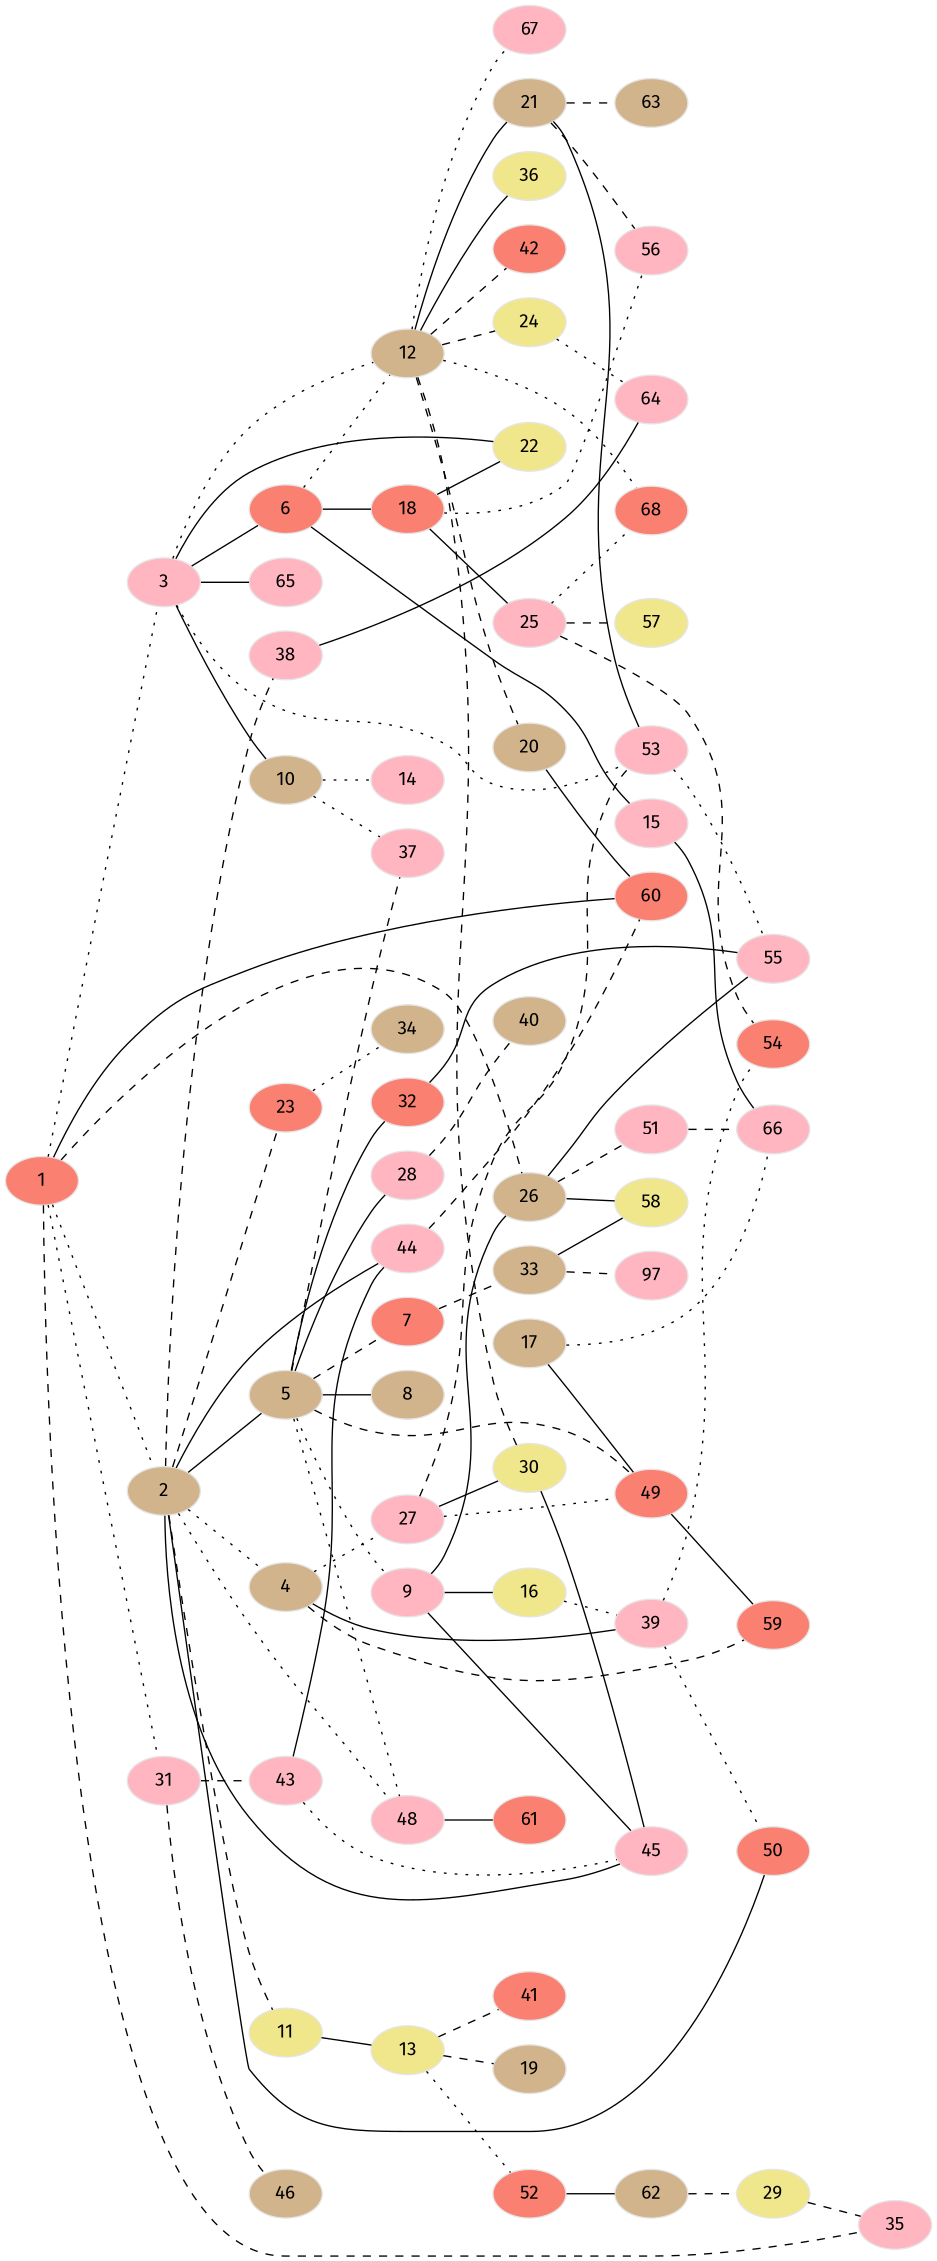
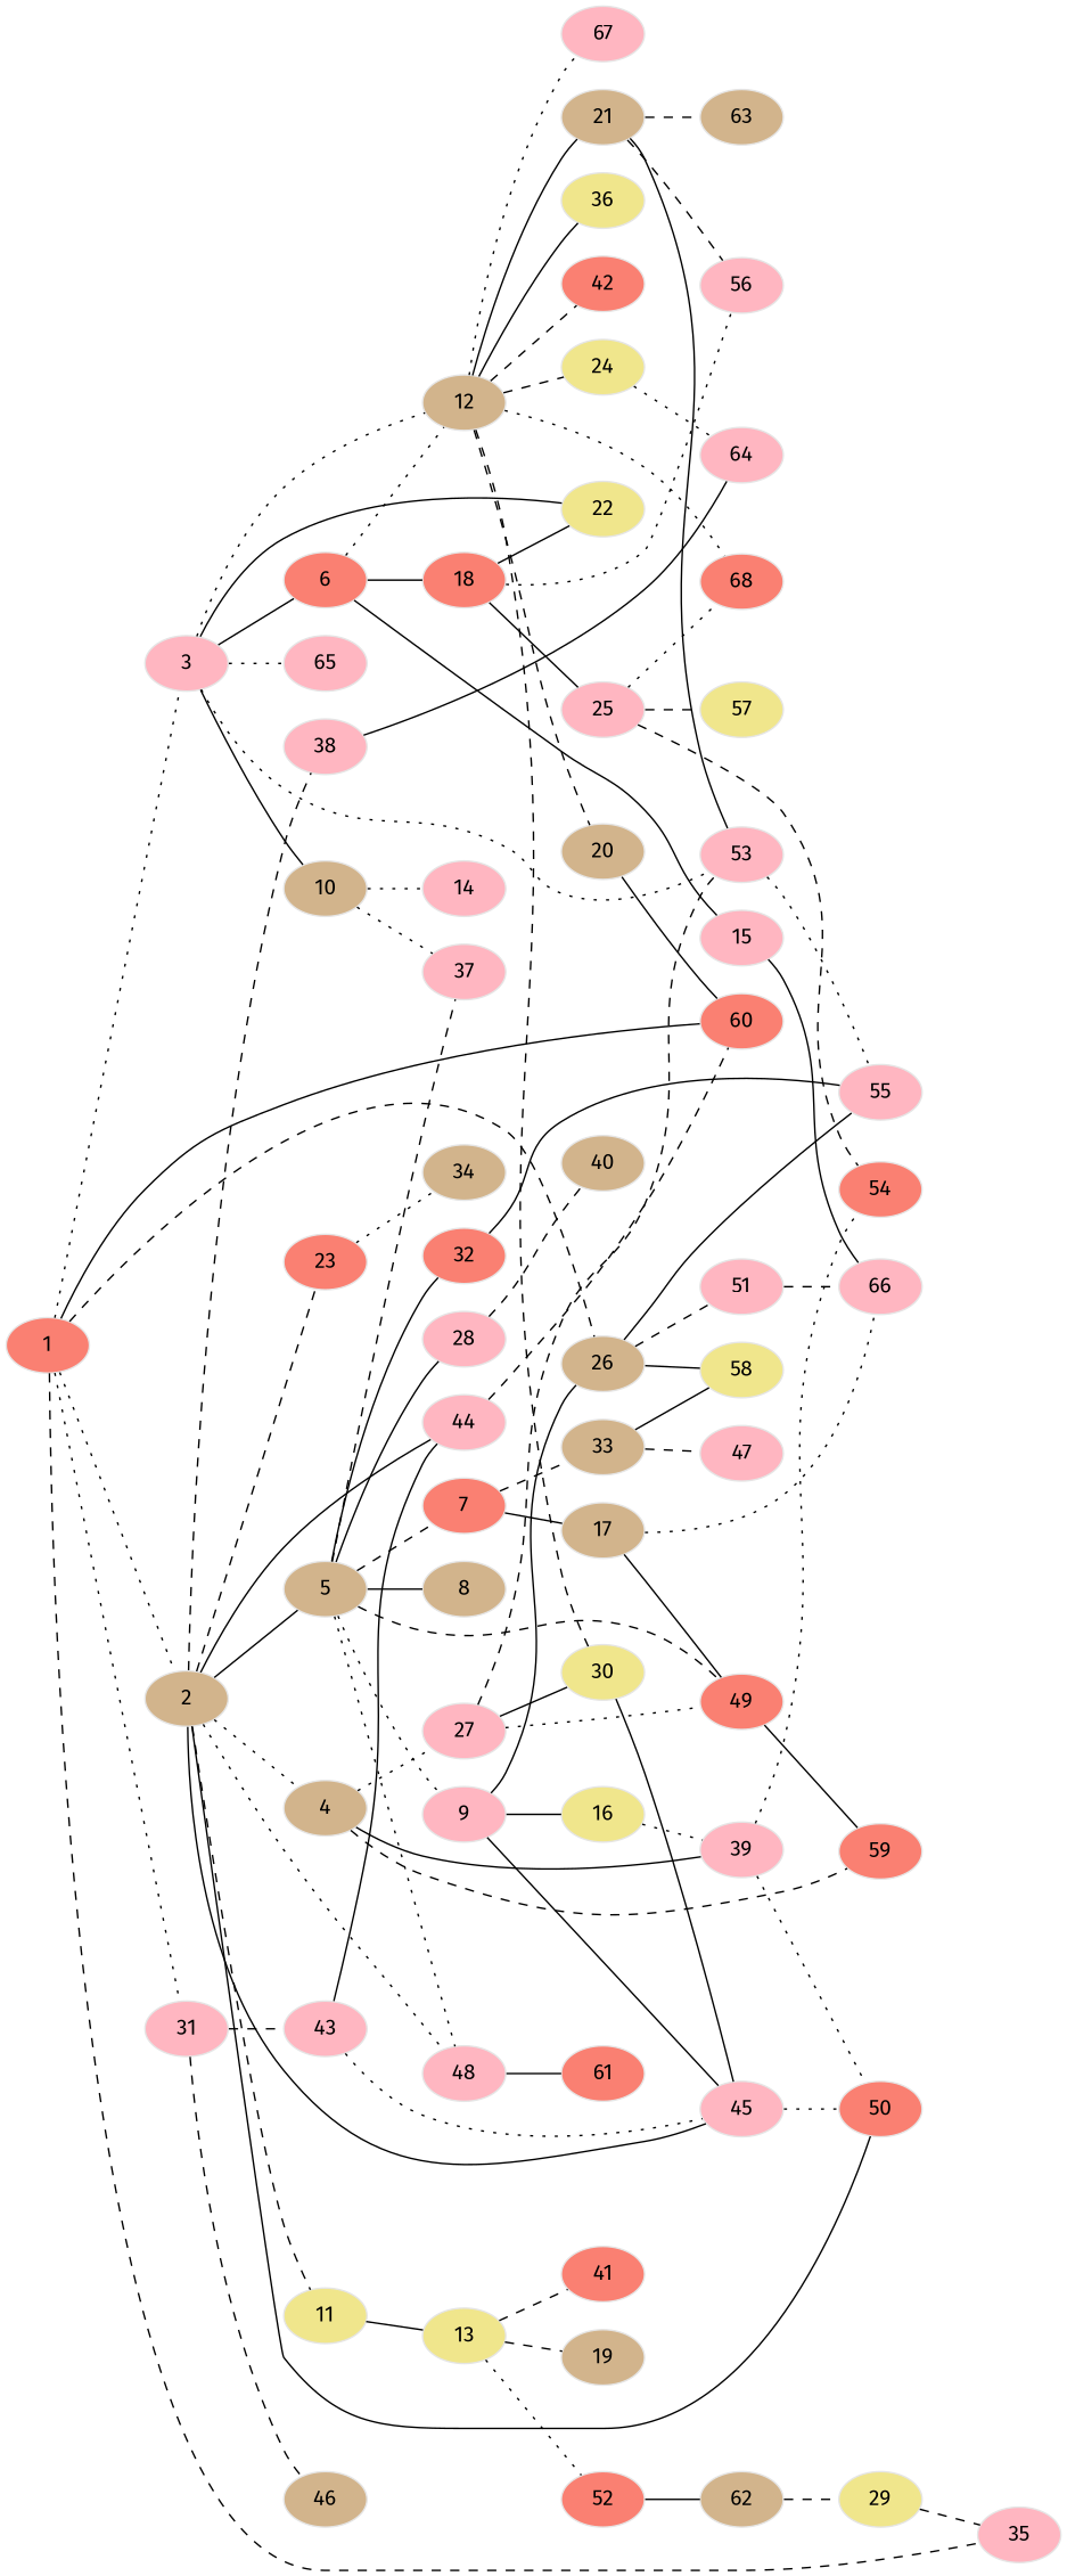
  graph {
    fontname="Fira Sans"
    rankdir=LR
    node [color=gray90 fillcolor=lightpink fontname="Fira Sans" style=filled]
    edge [fontname="Fira Sans" style=solid]
    1 [fillcolor=salmon]
    2 [fillcolor=tan]
    3
    26 [fillcolor=tan]
    31
    35
    60 [fillcolor=salmon]
    4 [fillcolor=tan]
    5 [fillcolor=tan]
    11 [fillcolor=khaki]
    23 [fillcolor=salmon]
    38
    44
    45
    48
    50 [fillcolor=salmon]
    6 [fillcolor=salmon]
    10 [fillcolor=tan]
    12 [fillcolor=tan]
    22 [fillcolor=khaki]
    53
    65
    51
    55
    58 [fillcolor=khaki]
    43
    46 [fillcolor=tan]
    27
    39
    59 [fillcolor=salmon]
    7 [fillcolor=salmon]
    8 [fillcolor=tan]
    9
    28
    32 [fillcolor=salmon]
    37
    49 [fillcolor=salmon]
    13 [fillcolor=khaki]
    34 [fillcolor=tan]
    64
    61 [fillcolor=salmon]
    15
    18 [fillcolor=salmon]
    14
    20 [fillcolor=tan]
    21 [fillcolor=tan]
    24 [fillcolor=khaki]
    30 [fillcolor=khaki]
    36 [fillcolor=khaki]
    42 [fillcolor=salmon]
    67
    68 [fillcolor=salmon]
    54 [fillcolor=salmon]
    17 [fillcolor=tan]
    33 [fillcolor=tan]
    16 [fillcolor=khaki]
    40 [fillcolor=tan]
    66
    25
    56
-   47 [label=97]
+   47
    19 [fillcolor=tan]
    41 [fillcolor=salmon]
    52 [fillcolor=salmon]
    63 [fillcolor=tan]
    62 [fillcolor=tan]
    57 [fillcolor=khaki]
    29 [fillcolor=khaki]
    1 -- 2 [style=dotted]
    1 -- 3 [style=dotted]
    1 -- 26 [style=dashed]
    1 -- 31 [style=dotted]
    1 -- 35 [style=dashed]
    1 -- 60
    2 -- 4 [style=dotted]
    2 -- 5
    2 -- 11 [style=dashed]
    2 -- 23 [style=dashed]
    2 -- 38 [style=dashed]
    2 -- 44
    2 -- 45
    2 -- 48 [style=dotted]
    2 -- 50
    3 -- 6
    3 -- 10
    3 -- 12 [style=dotted]
    3 -- 22
    3 -- 53 [style=dotted]
-   3 -- 65
+   3 -- 65 [style=dotted]
    26 -- 51 [style=dashed]
    26 -- 55
    26 -- 58
    31 -- 43 [style=dashed]
    31 -- 46 [style=dashed]
    4 -- 27 [style=dotted]
    4 -- 39
    4 -- 59 [style=dashed]
    5 -- 48 [style=dotted]
    5 -- 7 [style=dashed]
    5 -- 8
    5 -- 9 [style=dotted]
    5 -- 28
    5 -- 32
    5 -- 37 [style=dashed]
    5 -- 49 [style=dashed]
    11 -- 13
    23 -- 34 [style=dotted]
    38 -- 64
    44 -- 60 [style=dashed]
+   45 -- 50 [style=dotted]
    48 -- 61
    6 -- 12 [style=dotted]
    6 -- 15
    6 -- 18
    10 -- 37 [style=dotted]
    10 -- 14 [style=dotted]
    12 -- 20 [style=dashed]
    12 -- 21
    12 -- 24 [style=dashed]
    12 -- 30 [style=dashed]
    12 -- 36
    12 -- 42 [style=dashed]
    12 -- 67 [style=dotted]
    12 -- 68 [style=dotted]
    53 -- 55 [style=dotted]
    51 -- 66 [style=dashed]
    43 -- 44
    43 -- 45 [style=dotted]
    27 -- 53 [style=dashed]
    27 -- 49 [style=dotted]
    27 -- 30
    39 -- 50 [style=dotted]
    39 -- 54 [style=dotted]
+   7 -- 17
    7 -- 33 [style=dashed]
    9 -- 26
    9 -- 45
    9 -- 16
    28 -- 40 [style=dashed]
    32 -- 55
    49 -- 59
    13 -- 19 [style=dashed]
    13 -- 41 [style=dashed]
    13 -- 52 [style=dotted]
    15 -- 66
    18 -- 22
    18 -- 25
    18 -- 56 [style=dotted]
    20 -- 60
    21 -- 53
    21 -- 56 [style=dashed]
    21 -- 63 [style=dashed]
    24 -- 64 [style=dotted]
    30 -- 45
    17 -- 49
    17 -- 66 [style=dotted]
    33 -- 58
    33 -- 47 [style=dashed]
    16 -- 39 [style=dotted]
    25 -- 68 [style=dotted]
    25 -- 54 [style=dashed]
    25 -- 57 [style=dashed]
    52 -- 62
    62 -- 29 [style=dashed]
    29 -- 35 [style=dashed]
  }
